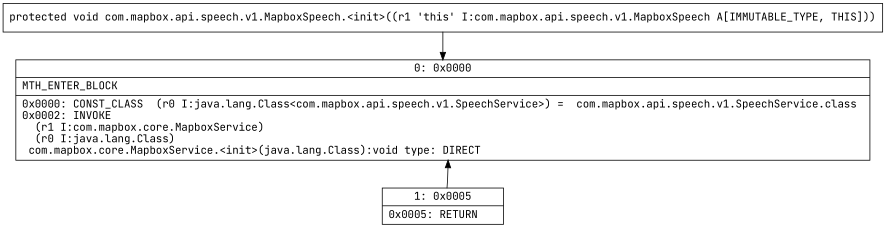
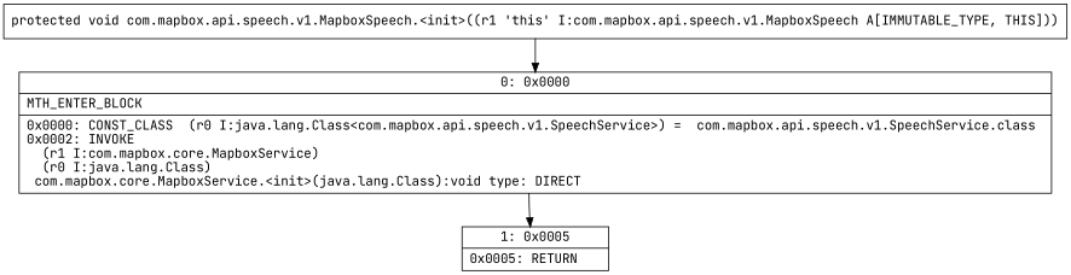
  digraph {
    fontname="JetBrains Mono"
    node [shape=record fontname="JetBrains Mono"]
    edge [fontname="JetBrains Mono"]
    n1 [label="{0\:\ 0x0000|MTH_ENTER_BLOCK\l|0x0000: CONST_CLASS  (r0 I:java.lang.Class\<com.mapbox.api.speech.v1.SpeechService\>) =  com.mapbox.api.speech.v1.SpeechService.class \l0x0002: INVOKE  \l  (r1 I:com.mapbox.core.MapboxService)\l  (r0 I:java.lang.Class)\l com.mapbox.core.MapboxService.\<init\>(java.lang.Class):void type: DIRECT \l}"]
    n2 [label="{1\:\ 0x0005|0x0005: RETURN   \l}"]
    n3 [label="{protected void com.mapbox.api.speech.v1.MapboxSpeech.\<init\>((r1 'this' I:com.mapbox.api.speech.v1.MapboxSpeech A[IMMUTABLE_TYPE, THIS])) }"]
-   n2 -> n1
+   n1 -> n2
    n3 -> n1
  }
